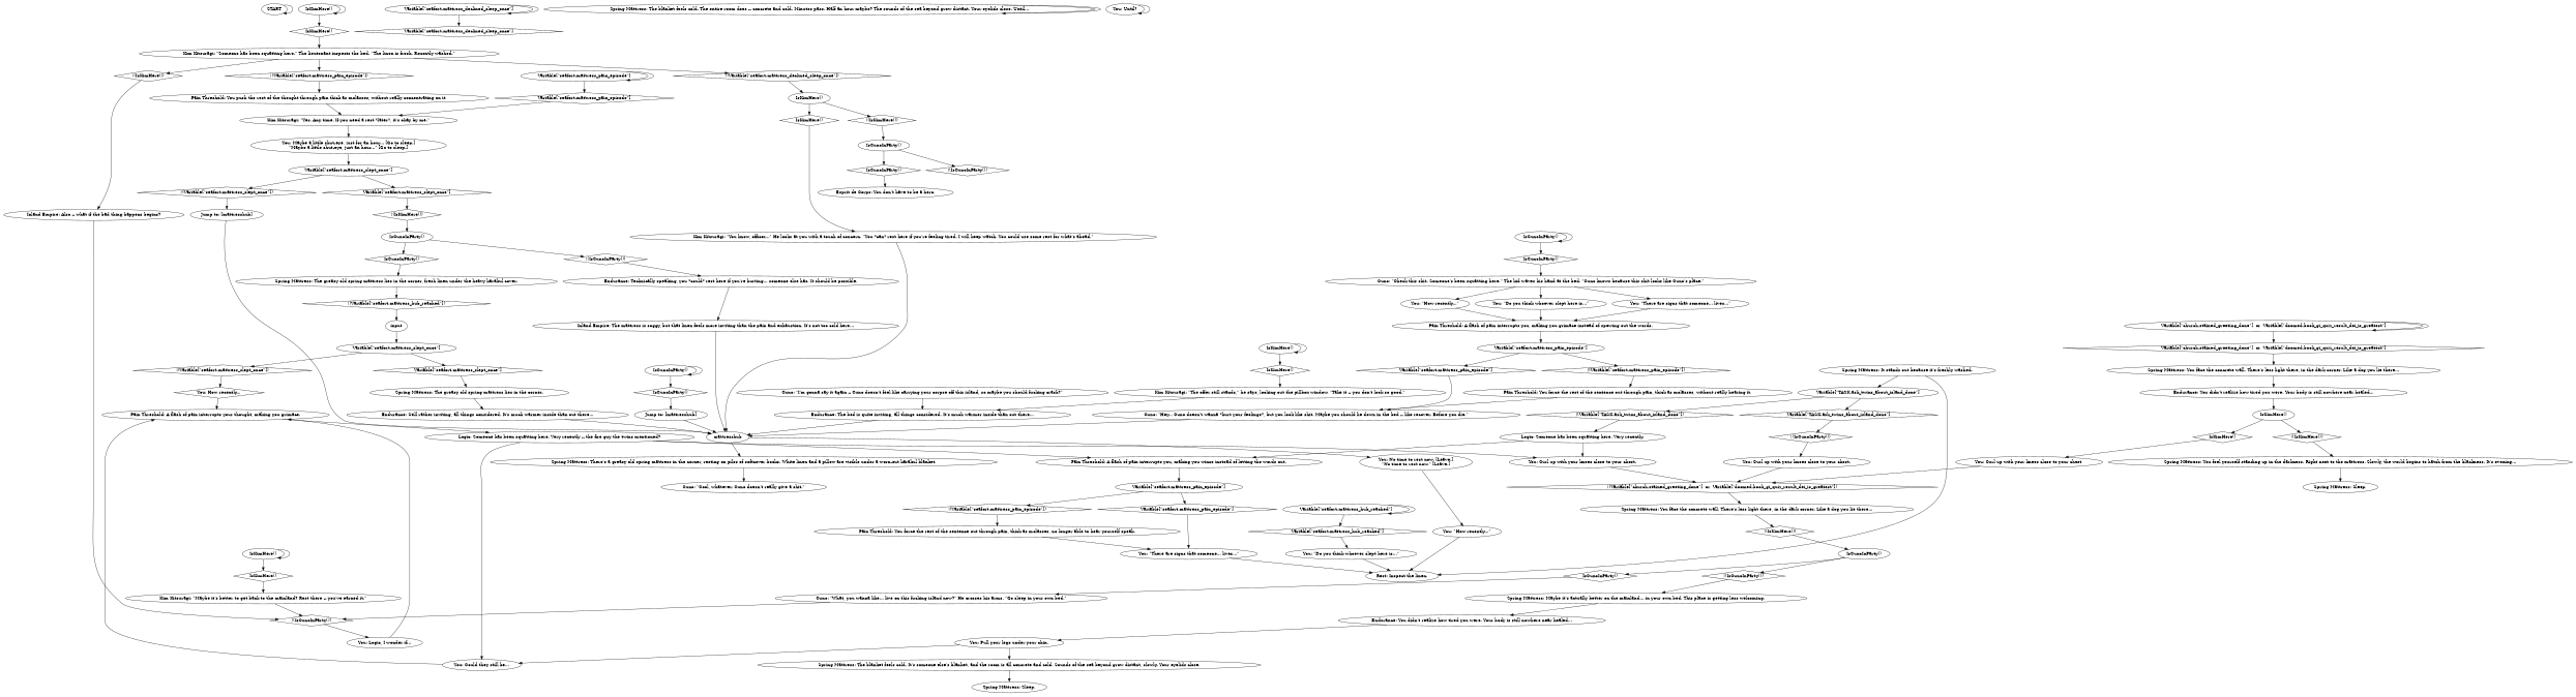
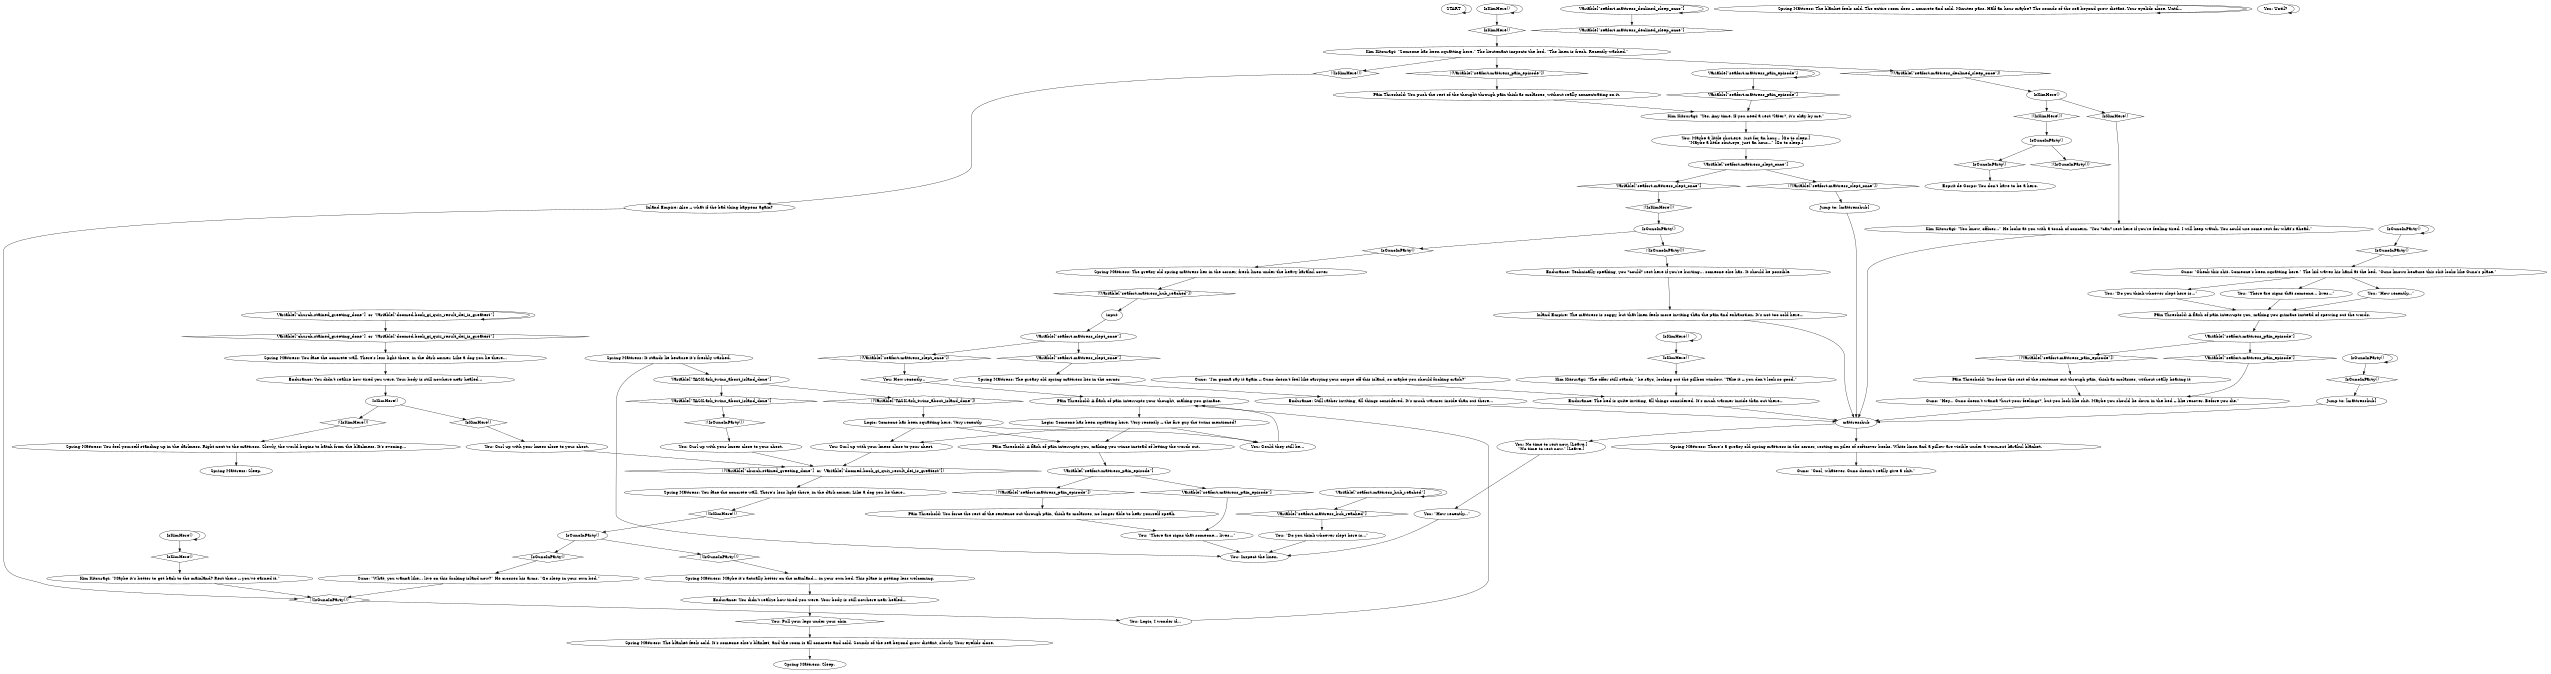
  digraph {
    n1 [label=START]
    n2 [label=input]
    n3 [label="Variable[\"seafort.mattress_slept_once\"]"]
    n4 [label="Variable[\"seafort.mattress_slept_once\"]" shape=diamond]
    n5 [label="!(Variable[\"seafort.mattress_slept_once\"])" shape=diamond]
    n6 [label="Spring Mattress: There's a greasy old spring mattress in the corner, resting on piles of softcover books. White linen and a pillow are visible under a worn-out karakul blanket."]
    n7 [label="Cuno: \"Cool, whatever. Cuno doesn't really give a shit.\""]
    n8 [label="You: Maybe a little shut-eye, just for an hour... [Go to sleep.]\n\"Maybe a little shut-eye, just an hour...\" [Go to sleep.]"]
    n9 [label="Variable[\"seafort.mattress_slept_once\"]"]
    n10 [label="Variable[\"seafort.mattress_slept_once\"]" shape=diamond]
    n11 [label="!(Variable[\"seafort.mattress_slept_once\"])" shape=diamond]
    n12 [label="Esprit de Corps: You don't have to be a hero."]
    n13 [label="IsKimHere()"]
    n14 [label="IsKimHere()" shape=diamond]
    n15 [label="Kim Kitsuragi: \"Someone has been squatting here.\" The lieutenant inspects the bed. \"The linen is fresh. Recently washed.\""]
    n16 [label="!(IsKimHere())" shape=diamond]
    n17 [label="!(Variable[\"seafort.mattress_declined_sleep_once\"])" shape=diamond]
    n18 [label="!(Variable[\"seafort.mattress_pain_episode\"])" shape=diamond]
-   n19 [label="Inland Empire: Also -- what if the bad thing happens begins?"]
+   n19 [label="Inland Empire: Also -- what if the bad thing happens again?"]
    n20 [label="!(IsCunoInParty())" shape=diamond]
    n21 [label="You: \"How recently...\""]
-   n22 [label="Rest: Inspect the linen."]
+   n22 [label="You: Inspect the linen."]
    n23 [label="Variable[\"seafort.mattress_declined_sleep_once\"]"]
    n24 [label="Variable[\"seafort.mattress_declined_sleep_once\"]" shape=diamond]
    n25 [label="IsKimHere()"]
    n26 [label="IsKimHere()" shape=diamond]
    n27 [label="!(IsKimHere())" shape=diamond]
    n28 [label="You: \"There are signs that someone... lives...\""]
    n29 [label="Kim Kitsuragi: \"You know, officer...\" He looks at you with a touch of concern. \"You *can* rest here if you're feeling tired. I will keep watch. You could use some rest for what's ahead.\""]
    n30 [label=mattresshub]
    n31 [label="You: No time to rest now. [Leave.]\n\"No time to rest now.\" [Leave.]"]
    n32 [label="Kim Kitsuragi: \"Yes. Any time. If you need a rest *later*, it's okay by me.\""]
    n33 [label="Endurance: Technically speaking, you *could* rest here if you're hurting... someone else has. It should be possible."]
    n34 [label="Inland Empire: The mattress is soggy, but that linen feels more inviting than the pain and exhaustion. It's not too cold here..."]
    n35 [label="Endurance: Still rather inviting, all things considered. It's much warmer inside than out there..."]
    n36 [label="Jump to: [mattresshub]"]
    n37 [label="You: Curl up with your knees close to your chest."]
    n38 [label="!(Variable[\"church.stained_greeting_done\"]  or  Variable[\"doomed.book_gi_quiz_result_dei_is_greatest\"])" shape=diamond]
    n39 [label="Spring Mattress: You face the concrete wall. There's less light there, in the dark corner. Like a dog you lie there..."]
    n40 [label="You: Logic, I wonder if..."]
    n41 [label="Pain Threshold: A flash of pain interrupts your thought, making you grimace."]
    n42 [label="Logic: Someone has been squatting here. Very recently -- the fire guy the twins mentioned?"]
-   n43 [label="Spring Mattress: It stands out because it's freshly washed."]
+   n43 [label="Spring Mattress: It stands lie because it's freshly washed."]
    n44 [label="Variable[\"TASK.ask_twins_about_island_done\"]"]
    n45 [label="Pain Threshold: A flash of pain interrupts you, making you wince instead of letting the words out."]
    n46 [label="Variable[\"seafort.mattress_pain_episode\"]"]
    n47 [label="Variable[\"seafort.mattress_pain_episode\"]" shape=diamond]
    n48 [label="!(Variable[\"seafort.mattress_pain_episode\"])" shape=diamond]
    n49 [label="You: How recently..." shape=diamond]
    n50 [label="Variable[\"seafort.mattress_hub_reached\"]"]
    n51 [label="Variable[\"seafort.mattress_hub_reached\"]" shape=diamond]
    n52 [label="You: \"Do you think whoever slept here is...\""]
    n53 [label="!(Variable[\"seafort.mattress_hub_reached\"])" shape=diamond]
    n54 [label="IsKimHere()"]
    n55 [label="IsKimHere()" shape=diamond]
    n56 [label="Kim Kitsuragi: \"The offer still stands,\" he says, looking out the pillbox window. \"Take it -- you don't look so good.\""]
    n57 [label="Endurance: The bed is quite inviting, all things considered. It's much warmer inside than out there..."]
    n58 [label="!(IsKimHere())" shape=diamond]
    n59 [label="IsCunoInParty()"]
    n60 [label="IsCunoInParty()" shape=diamond]
    n61 [label="!(IsCunoInParty())" shape=diamond]
    n62 [label="IsKimHere()"]
    n63 [label="IsKimHere()" shape=diamond]
    n64 [label="Kim Kitsuragi: \"Maybe it's better to get back to the mainland? Rest there -- you've earned it.\""]
    n65 [label="!(IsKimHere())" shape=diamond]
    n66 [label="IsCunoInParty()"]
    n67 [label="IsCunoInParty()" shape=diamond]
    n68 [label="!(IsCunoInParty())" shape=diamond]
    n69 [label="Endurance: You didn't realize how tired you were. Your body is still nowhere near healed..."]
-   n70 [label="You: Pull your legs under your chin."]
+   n70 [label="You: Pull your legs under your chin." shape=diamond]
    n71 [label="Spring Mattress: The blanket feels cold. It's someone else's blanket, and the room is all concrete and cold. Sounds of the sea beyond grow distant, slowly. Your eyelids close."]
    n72 [label="IsCunoInParty()"]
    n73 [label="IsCunoInParty()" shape=diamond]
    n74 [label="Cuno: \"Check this shit. Someone's been squatting here.\" The kid waves his hand at the bed. \"Cuno knows because this shit looks like Cuno's place.\""]
    n75 [label="You: \"How recently...\""]
    n76 [label="You: \"Do you think whoever slept here is...\""]
    n77 [label="You: \"There are signs that someone... lives...\""]
    n78 [label="Jump to: [mattresshub]"]
    n79 [label="Variable[\"church.stained_greeting_done\"]  or  Variable[\"doomed.book_gi_quiz_result_dei_is_greatest\"]"]
    n80 [label="Variable[\"church.stained_greeting_done\"]  or  Variable[\"doomed.book_gi_quiz_result_dei_is_greatest\"]" shape=diamond]
    n81 [label="Spring Mattress: You face the concrete wall. There's less light there, in the dark corner. Like a dog you lie there..."]
    n82 [label="Endurance: You didn't realize how tired you were. Your body is still nowhere near healed..."]
    n83 [label="Spring Mattress: The blanket feels cold. The entire room does -- concrete and cold. Minutes pass. Half an hour maybe? The sounds of the sea beyond grow distant. Your eyelids close. Until..."]
    n84 [label="You: Until?"]
    n85 [label="Spring Mattress: You feel yourself standing up in the darkness. Right next to the mattress. Slowly, the world begins to hatch from the blackness. It's evening..."]
    n86 [label="Spring Mattress: Sleep."]
    n87 [label="IsCunoInParty()"]
    n88 [label="IsCunoInParty()" shape=diamond]
    n89 [label="!(IsCunoInParty())" shape=diamond]
    n90 [label="You: Curl up with your knees close to your chest."]
    n91 [label="You: Could they still be..."]
    n92 [label="Variable[\"seafort.mattress_pain_episode\"]"]
    n93 [label="Variable[\"seafort.mattress_pain_episode\"]" shape=diamond]
    n94 [label="Pain Threshold: You push the rest of the thought through pain thick as molasses, without really concentrating on it."]
    n95 [label="Spring Mattress: The greasy old spring mattress lies in the corner, fresh linen under the heavy karakul cover."]
    n96 [label="Cuno: \"I'm gonna say it again -- Cuno doesn't feel like carrying your corpse off this island, so maybe you should fucking crash?\""]
    n97 [label="Spring Mattress: Sleep."]
    n98 [label="Spring Mattress: The greasy old spring mattress lies in the corner."]
    n99 [label="Cuno: \"Hey... Cuno doesn't wanna *hurt your feelings*, but you look like shit. Maybe you should lie down in the bed -- like recover. Before you die.\""]
    n100 [label="IsKimHere()"]
    n101 [label="IsKimHere()" shape=diamond]
    n102 [label="!(IsKimHere())" shape=diamond]
    n103 [label="You: Curl up with your knees close to your chest."]
    n104 [label="Variable[\"TASK.ask_twins_about_island_done\"]" shape=diamond]
    n105 [label="!(Variable[\"TASK.ask_twins_about_island_done\"])" shape=diamond]
    n106 [label="Logic: Someone has been squatting here. Very recently."]
    n107 [label="Pain Threshold: You force the rest of the sentence out through pain, thick as molasses, without really hearing it."]
    n108 [label="Cuno: \"What, you wanna like... live on this fucking island now?\" He crosses his arms. \"Go sleep in your own bed.\""]
    n109 [label="Spring Mattress: Maybe it's actually better on the mainland... in your own bed. This place is getting less welcoming."]
    n110 [label="Pain Threshold: A flash of pain interrupts you, making you grimace instead of spewing out the words."]
    n111 [label="Variable[\"seafort.mattress_pain_episode\"]"]
    n112 [label="Variable[\"seafort.mattress_pain_episode\"]" shape=diamond]
    n113 [label="!(Variable[\"seafort.mattress_pain_episode\"])" shape=diamond]
    n114 [label="Pain Threshold: You force the rest of the sentence out through pain, thick as molasses, no longer able to hear yourself speak."]
    n115 [label="IsCunoInParty()"]
    n116 [label="IsCunoInParty()" shape=diamond]
    n117 [label="!(IsCunoInParty())" shape=diamond]
    n1 -> n1
    n2 -> n3
    n3 -> n4
    n3 -> n5
    n4 -> n98
    n5 -> n49
    n6 -> n7
    n8 -> n9
    n9 -> n10
    n9 -> n11
    n10 -> n58
    n11 -> n78
    n13 -> n13
    n13 -> n14
    n14 -> n15
    n15 -> n16
    n15 -> n17
    n15 -> n18
    n16 -> n19
    n17 -> n25
    n18 -> n94
    n19 -> n20
    n20 -> n40
    n21 -> n22
    n23 -> n23
    n23 -> n24
    n25 -> n26
    n25 -> n27
    n26 -> n29
    n27 -> n115
    n28 -> n22
    n29 -> n30
    n30 -> n6
    n30 -> n31
    n31 -> n21
    n32 -> n8
    n33 -> n34
    n34 -> n30
    n35 -> n30
    n36 -> n30
    n37 -> n38
    n38 -> n39
    n39 -> n65
    n40 -> n41
    n41 -> n42
    n42 -> n37
    n42 -> n45
    n42 -> n91
    n43 -> n22
    n43 -> n44
    n44 -> n104
    n44 -> n105
    n45 -> n46
    n46 -> n47
    n46 -> n48
    n47 -> n28
    n48 -> n114
    n49 -> n41
    n50 -> n50
    n50 -> n51
    n51 -> n52
    n52 -> n22
    n53 -> n2
    n54 -> n54
    n54 -> n55
    n55 -> n56
    n56 -> n57
    n57 -> n30
    n58 -> n59
    n59 -> n60
    n59 -> n61
    n60 -> n95
    n61 -> n33
    n62 -> n62
    n62 -> n63
    n63 -> n64
    n64 -> n20
    n65 -> n66
    n66 -> n67
    n66 -> n68
    n67 -> n108
    n68 -> n109
    n69 -> n70
    n70 -> n71
    n71 -> n97
    n72 -> n72
    n72 -> n73
    n73 -> n74
    n74 -> n75
    n74 -> n76
    n74 -> n77
    n75 -> n110
    n76 -> n110
    n77 -> n110
    n78 -> n30
    n79 -> n79
    n79 -> n80
    n80 -> n81
    n81 -> n82
    n82 -> n100
    n83 -> n83
    n84 -> n84
    n85 -> n86
    n87 -> n87
    n87 -> n88
    n88 -> n36
    n89 -> n90
    n90 -> n38
    n91 -> n41
    n92 -> n92
    n92 -> n93
    n93 -> n32
    n94 -> n32
    n95 -> n53
    n96 -> n57
    n98 -> n35
    n99 -> n30
    n100 -> n101
    n100 -> n102
    n101 -> n103
    n102 -> n85
    n103 -> n38
    n104 -> n89
    n105 -> n106
    n106 -> n37
    n106 -> n45
-   n70 -> n91
+   n106 -> n91
    n107 -> n99
    n108 -> n20
    n109 -> n69
    n110 -> n111
    n111 -> n112
    n111 -> n113
    n112 -> n99
    n113 -> n107
    n114 -> n28
    n115 -> n116
    n115 -> n117
    n116 -> n12
  }
